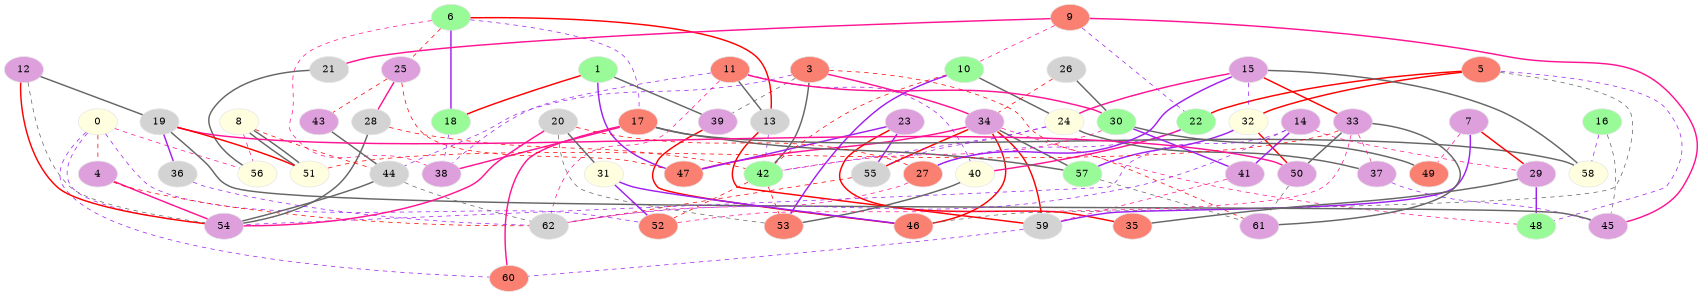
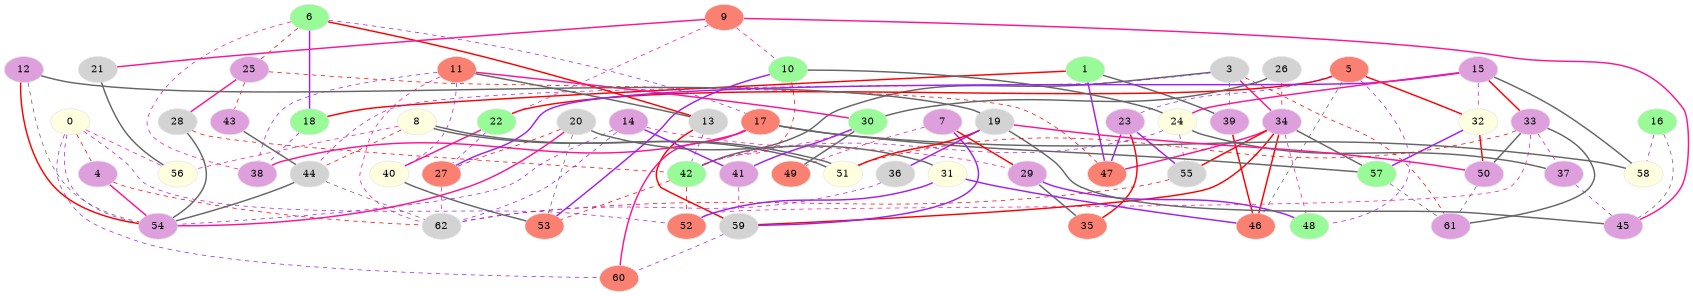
  graph {
    node [color=gray90 fillcolor=plum style=filled]
    edge [color=purple style=bold]
    1 [fillcolor=palegreen]
    18 [fillcolor=palegreen]
    39
    47 [fillcolor=salmon]
    38
    46 [fillcolor=salmon]
    n7 [fillcolor=lightyellow label=0]
    4
    52 [fillcolor=salmon]
    54
    56 [fillcolor=lightyellow]
    60 [fillcolor=salmon]
    62 [fillcolor=lightgrey]
-   3 [fillcolor=salmon]
+   3 [fillcolor=lightgrey]
    34
    42 [fillcolor=palegreen]
    44 [fillcolor=lightgrey]
    61
    48 [fillcolor=palegreen]
    59 [fillcolor=lightgrey]
    57 [fillcolor=palegreen]
    55 [fillcolor=lightgrey]
    53 [fillcolor=salmon]
    58 [fillcolor=lightyellow]
    5 [fillcolor=salmon]
    22 [fillcolor=palegreen]
    23
    32 [fillcolor=lightyellow]
    40 [fillcolor=lightyellow]
    27 [fillcolor=salmon]
    35 [fillcolor=salmon]
    50
    6 [fillcolor=palegreen]
    13 [fillcolor=lightgrey]
    17 [fillcolor=salmon]
    25
    28 [fillcolor=lightgrey]
    43
    7
    29
    49 [fillcolor=salmon]
    8 [fillcolor=lightyellow]
    51 [fillcolor=lightyellow]
    9 [fillcolor=salmon]
    10 [fillcolor=palegreen]
    21 [fillcolor=lightgrey]
    45
    24 [fillcolor=lightyellow]
    37
    11 [fillcolor=salmon]
    30 [fillcolor=palegreen]
    41
    12
    19 [fillcolor=lightgrey]
    36 [fillcolor=lightgrey]
    14
    15
    33
    16 [fillcolor=palegreen]
    20 [fillcolor=lightgrey]
    31 [fillcolor=lightyellow]
    26 [fillcolor=lightgrey]
    1 -- 18 [color=red]
    1 -- 39 [color=gray40]
    1 -- 47
    18 -- 38 [style=dashed]
    39 -- 46 [color=red]
    n7 -- 4 [color=red style=dashed]
    n7 -- 52 [style=dashed]
    n7 -- 54 [style=dashed]
    n7 -- 56 [color=deeppink style=dashed]
    n7 -- 60 [style=dashed]
    4 -- 54 [color=deeppink]
    4 -- 62 [color=red style=dashed]
    3 -- 39 [color=gray40 style=dashed]
    3 -- 34 [color=deeppink]
    3 -- 42 [color=gray40]
    3 -- 44 [style=dashed]
    3 -- 61 [color=red style=dashed]
    34 -- 47 [color=deeppink]
    34 -- 46 [color=red]
    34 -- 48 [color=deeppink style=dashed]
    34 -- 59 [color=red]
    34 -- 57 [color=gray40]
    34 -- 55 [color=red]
    42 -- 52 [color=red style=dashed]
    42 -- 53 [color=red style=dashed]
    44 -- 54 [color=gray40]
    44 -- 62 [color=gray40 style=dashed]
    59 -- 60 [style=dashed]
    57 -- 61 [color=gray40 style=dashed]
    55 -- 62 [color=red style=dashed]
    5 -- 46 [color=gray40 style=dashed]
    5 -- 48 [style=dashed]
    5 -- 22 [color=red]
+   5 -- 23 [style=dashed]
    5 -- 32 [color=red]
    22 -- 40 [color=deeppink]
    22 -- 27 [style=dashed]
    23 -- 47
    23 -- 55
    23 -- 35 [color=red]
    32 -- 57
    32 -- 50 [color=red]
    40 -- 53 [color=gray40]
    27 -- 62 [color=deeppink style=dashed]
    50 -- 61 [color=gray40 style=dashed]
    6 -- 18
    6 -- 38 [color=deeppink style=dashed]
    6 -- 13 [color=red]
    6 -- 17 [style=dashed]
    6 -- 25 [color=red style=dashed]
    13 -- 42 [style=dashed]
    13 -- 59 [color=red]
    17 -- 38 [color=deeppink]
    17 -- 60 [color=deeppink]
    17 -- 57 [color=gray40]
    17 -- 58 [color=gray40]
    25 -- 47 [color=red style=dashed]
    25 -- 28 [color=deeppink]
    25 -- 43 [color=red style=dashed]
    28 -- 54 [color=gray40]
    28 -- 42 [color=red style=dashed]
    43 -- 44 [color=gray40]
    7 -- 59
    7 -- 29 [color=red]
    7 -- 49 [color=deeppink style=dashed]
    29 -- 48
    29 -- 35 [color=gray40]
    8 -- 56 [color=deeppink style=dashed]
    8 -- 44 [color=red style=dashed]
    8 -- 51 [color=gray40]
    8 -- 51 [color=gray40]
-   9 -- 22 [style=dashed]
+   9 -- 22 [color=deeppink style=dashed]
    9 -- 10 [color=deeppink style=dashed]
    9 -- 21 [color=deeppink]
    9 -- 45 [color=deeppink]
    10 -- 42 [color=red style=dashed]
    10 -- 53
    10 -- 24 [color=gray40]
    21 -- 56 [color=gray40]
    24 -- 42 [style=dashed]
    24 -- 55 [style=dashed]
    24 -- 37 [color=gray40]
    37 -- 45 [style=dashed]
    11 -- 38 [style=dashed]
    11 -- 62 [color=deeppink style=dashed]
    11 -- 40 [style=dashed]
    11 -- 13 [color=gray40]
    11 -- 30 [color=deeppink]
    30 -- 42 [color=deeppink style=dashed]
    30 -- 49 [color=gray40]
    30 -- 41
    41 -- 59 [color=deeppink style=dashed]
    12 -- 54 [color=red]
    12 -- 54 [color=gray40 style=dashed]
    12 -- 19 [color=gray40]
    19 -- 50 [color=deeppink]
    19 -- 51 [color=red]
    19 -- 45 [color=gray40]
    19 -- 36
    36 -- 62 [style=dashed]
    14 -- 54 [style=dashed]
    14 -- 62 [style=dashed]
    14 -- 29 [color=deeppink style=dashed]
    14 -- 41
    15 -- 58 [color=gray40]
    15 -- 32 [style=dashed]
    15 -- 27
    15 -- 24 [color=deeppink]
    15 -- 33 [color=red]
    33 -- 52 [color=deeppink style=dashed]
    33 -- 61 [color=gray40]
    33 -- 50 [color=gray40]
    33 -- 51 [color=red style=dashed]
    33 -- 37 [color=deeppink style=dashed]
    16 -- 58 [style=dashed]
    16 -- 45 [color=gray40 style=dashed]
    20 -- 54 [color=deeppink]
    20 -- 53 [color=gray40 style=dashed]
    20 -- 27 [color=red style=dashed]
    20 -- 31 [color=gray40]
    31 -- 46
    31 -- 52
    26 -- 34 [color=red style=dashed]
    26 -- 30 [color=gray40]
  }
